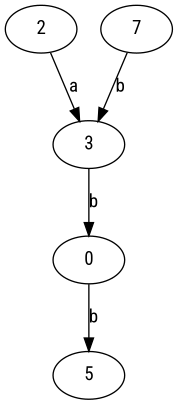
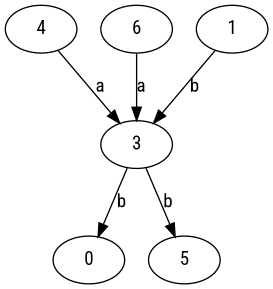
  strict digraph {
    fontname="Roboto Condensed"
    node [fontname="Roboto Condensed"]
    edge [fontname="Roboto Condensed"]
-   2
+   2 [label=4]
    3
    0
    5
-   1 [label=7]
+   6
+   1
    2 -> 3 [label=a]
    3 -> 0 [label=b]
-   0 -> 5 [label=b]
+   3 -> 5 [label=b]
+   6 -> 3 [label=a]
    1 -> 3 [label=b]
  }
